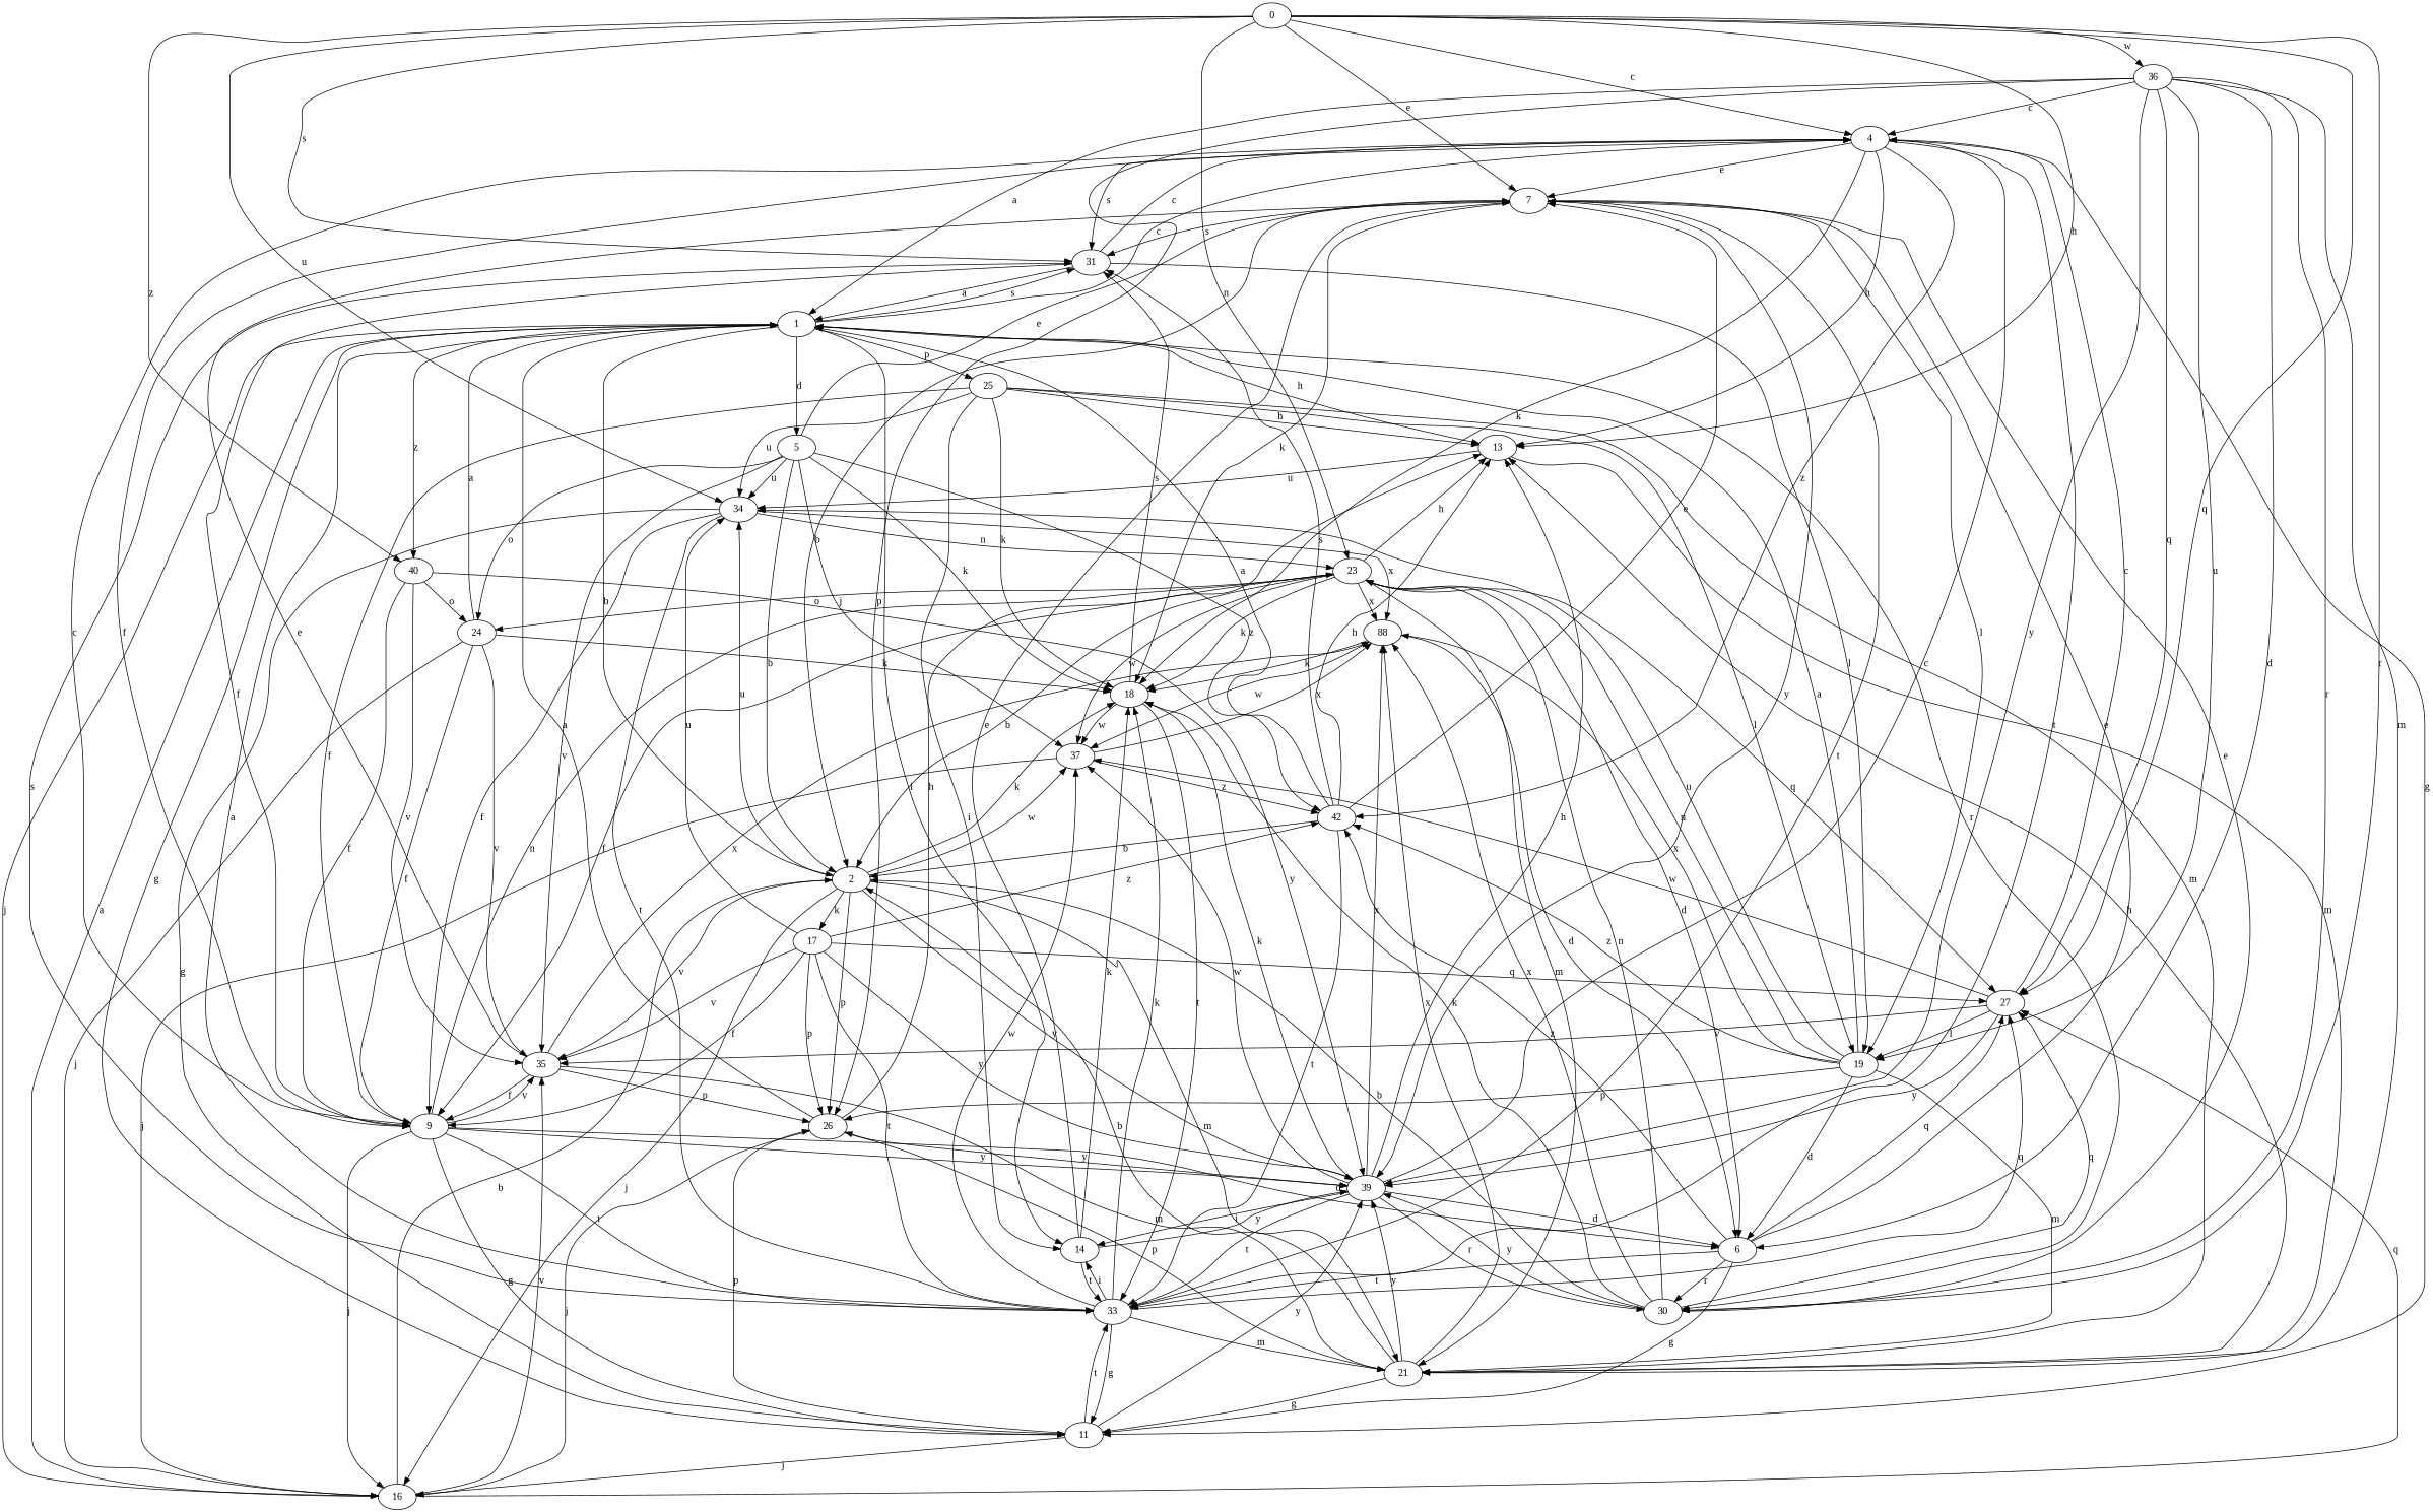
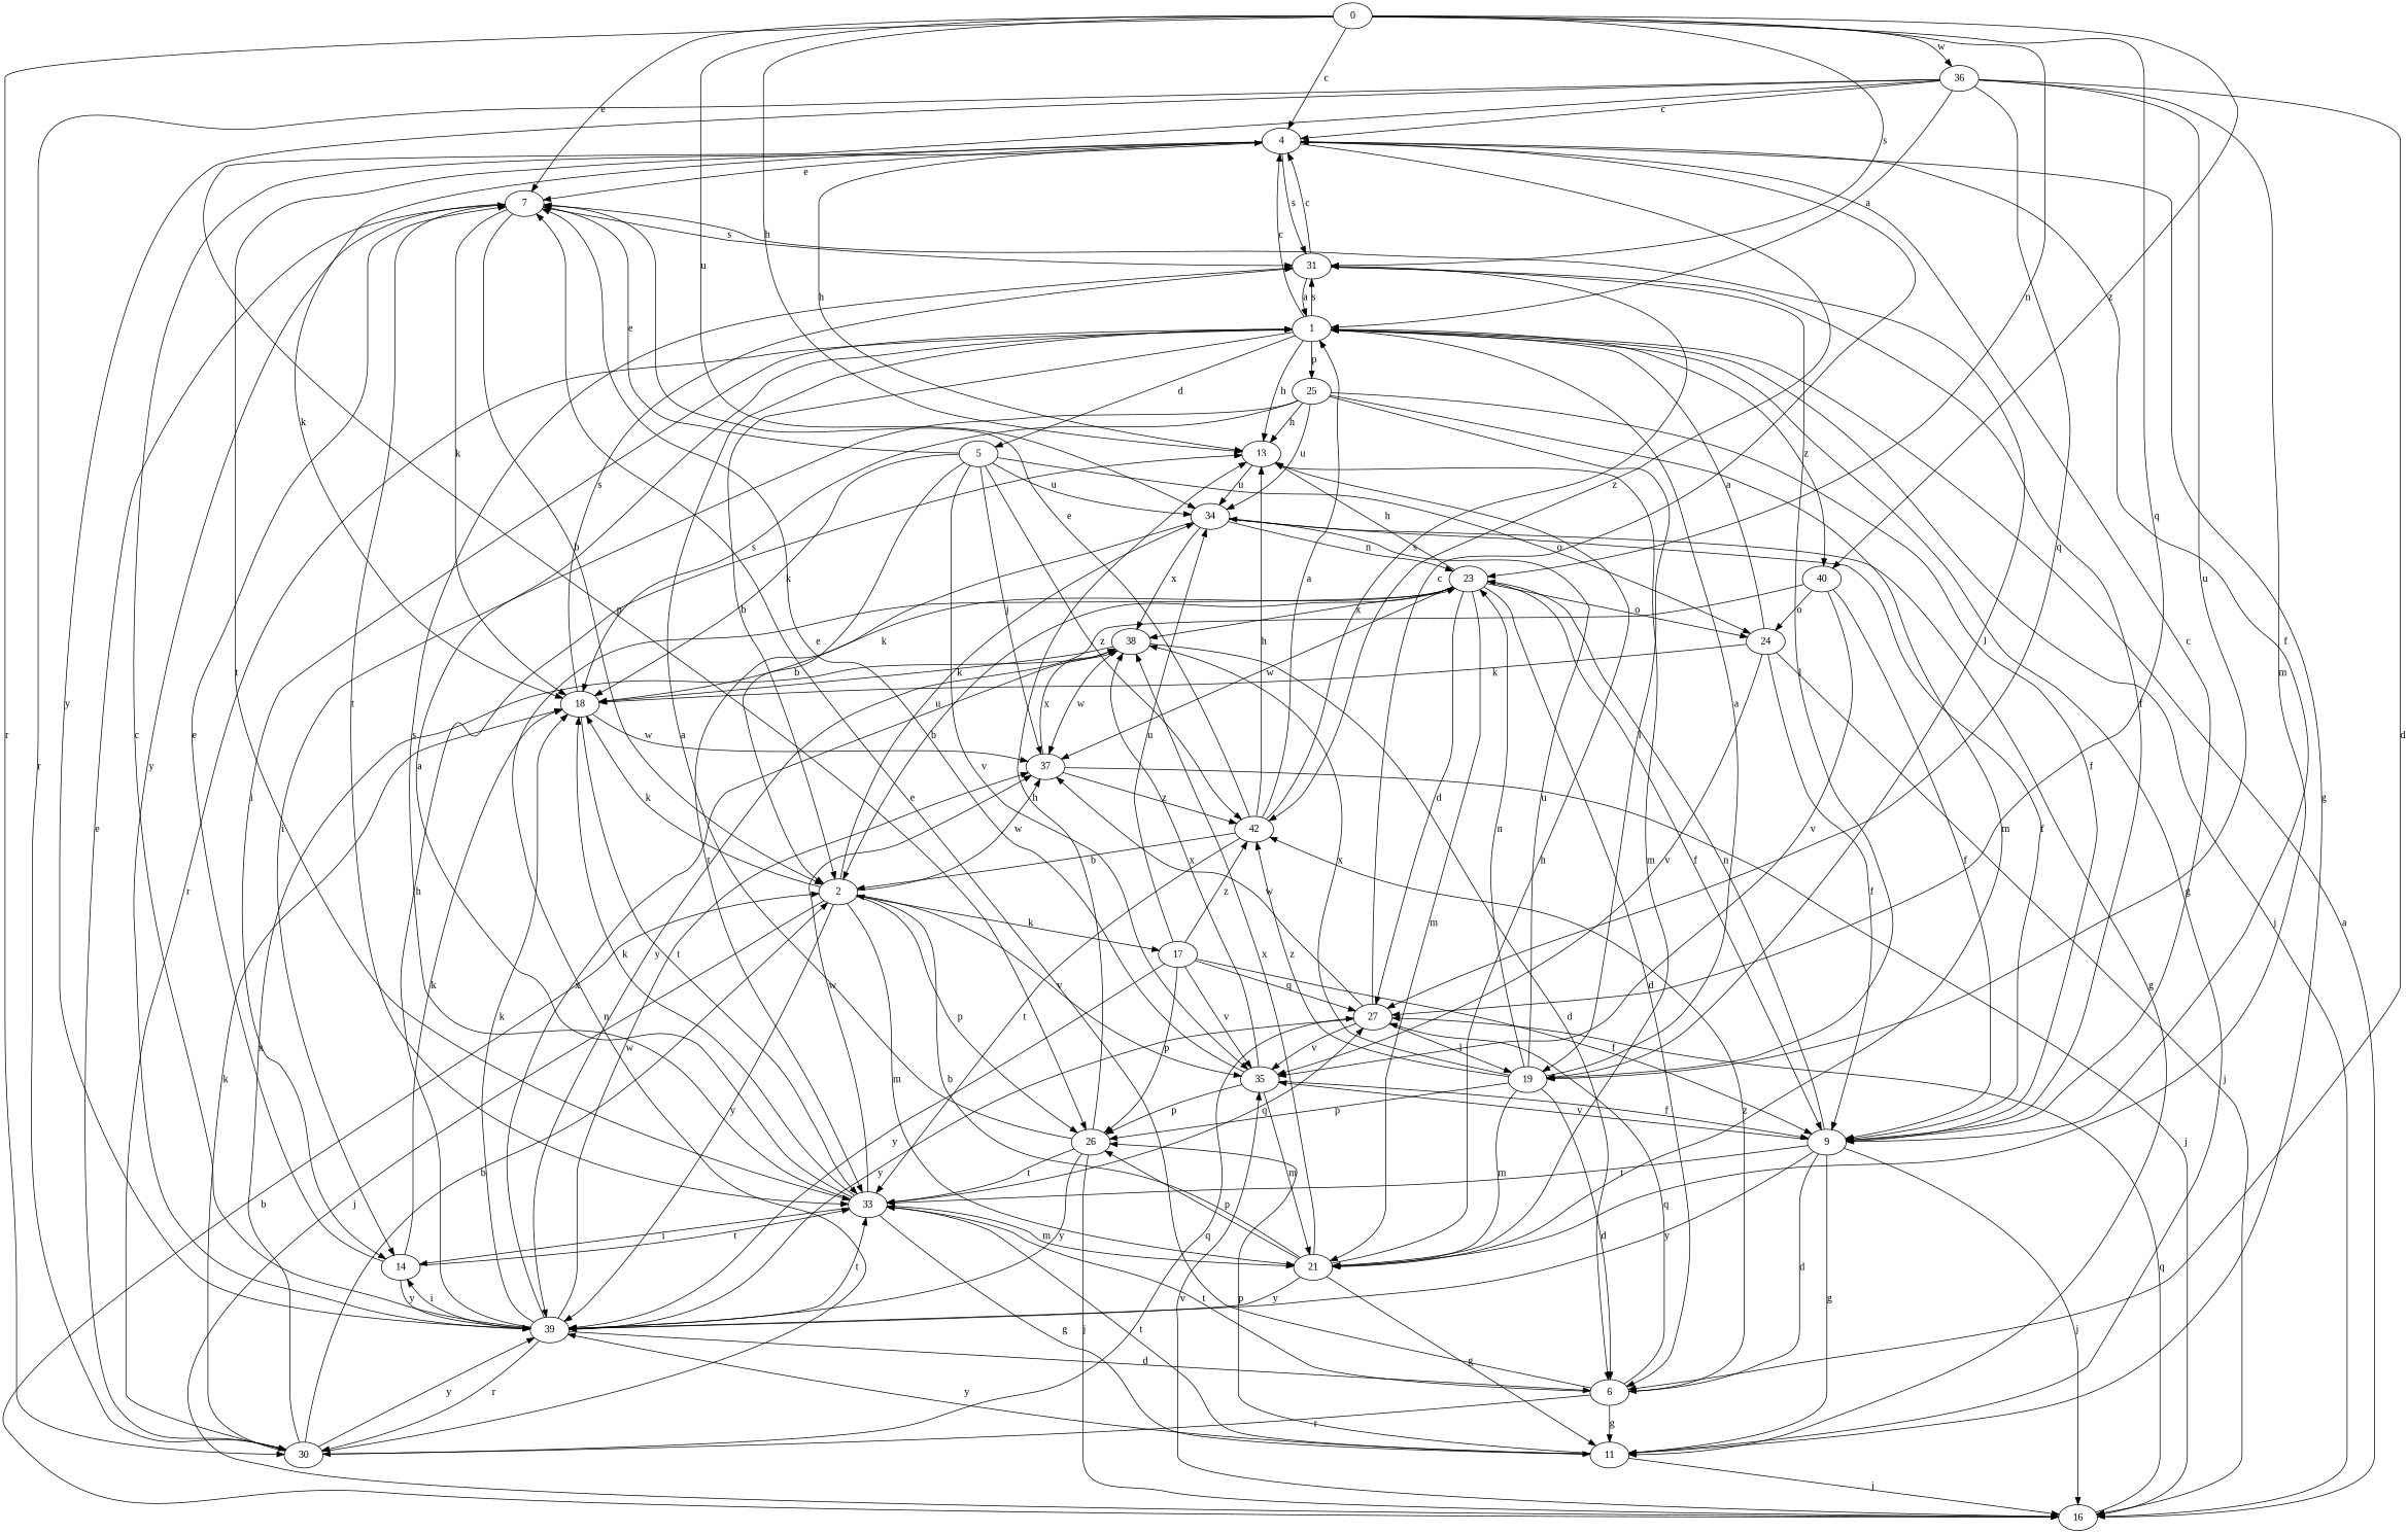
  strict digraph {
    fontname="Liberation Serif"
    node [fontname="Liberation Serif"]
    edge [fontname="Liberation Serif"]
    0
    4
    7
    13
    23
    27
    30
    31
    34
    36
    40
    11
    18
    9
    33
    42
    2
    39
    19
    21
    37
    24
    6
-   38 [label=88]
+   38
    35
    1
    26
    5
    14
    16
    25
    17
    0 -> 4 [label=c]
    0 -> 7 [label=e]
    0 -> 13 [label=h]
    0 -> 23 [label=n]
    0 -> 27 [label=q]
    0 -> 30 [label=r]
    0 -> 31 [label=s]
    0 -> 34 [label=u]
    0 -> 36 [label=w]
    0 -> 40 [label=z]
    4 -> 7 [label=e]
    4 -> 13 [label=h]
    4 -> 31 [label=s]
    4 -> 11 [label=g]
    4 -> 18 [label=k]
    4 -> 9 [label=f]
    4 -> 33 [label=t]
    4 -> 42 [label=z]
    7 -> 31 [label=s]
    7 -> 18 [label=k]
    7 -> 33 [label=t]
    7 -> 2 [label=b]
    7 -> 39 [label=y]
    7 -> 19 [label=l]
    13 -> 34 [label=u]
    13 -> 21 [label=m]
    23 -> 13 [label=h]
-   23 -> 27 [label=q]
+   23 -> 27 [label=d]
    23 -> 18 [label=k]
    23 -> 9 [label=f]
    23 -> 2 [label=b]
    23 -> 21 [label=m]
    23 -> 37 [label=w]
    23 -> 24 [label=o]
    23 -> 6 [label=d]
    23 -> 38 [label=x]
    27 -> 4 [label=c]
    27 -> 39 [label=y]
    27 -> 19 [label=l]
    27 -> 37 [label=w]
    27 -> 35 [label=v]
    30 -> 7 [label=e]
    30 -> 23 [label=n]
    30 -> 27 [label=q]
    30 -> 18 [label=k]
    30 -> 2 [label=b]
    30 -> 39 [label=y]
    30 -> 38 [label=x]
    31 -> 4 [label=c]
    31 -> 9 [label=f]
    31 -> 19 [label=l]
    31 -> 1 [label=a]
    34 -> 23 [label=n]
    34 -> 11 [label=g]
    34 -> 9 [label=f]
    34 -> 33 [label=t]
    34 -> 38 [label=x]
    36 -> 4 [label=c]
    36 -> 27 [label=q]
    36 -> 30 [label=r]
    36 -> 39 [label=y]
    36 -> 19 [label=u]
    36 -> 21 [label=m]
    36 -> 6 [label=d]
    36 -> 1 [label=a]
    36 -> 26 [label=p]
    40 -> 9 [label=f]
    40 -> 39 [label=y]
    40 -> 24 [label=o]
    40 -> 35 [label=v]
    11 -> 33 [label=t]
    11 -> 39 [label=y]
    11 -> 26 [label=p]
    11 -> 16 [label=j]
    18 -> 31 [label=s]
    18 -> 33 [label=t]
    18 -> 37 [label=w]
    9 -> 4 [label=c]
    9 -> 23 [label=n]
    9 -> 11 [label=g]
    9 -> 33 [label=t]
    9 -> 39 [label=y]
    9 -> 6 [label=d]
    9 -> 35 [label=v]
    9 -> 16 [label=j]
    33 -> 27 [label=q]
    33 -> 31 [label=s]
    33 -> 11 [label=g]
    33 -> 18 [label=k]
    33 -> 21 [label=m]
    33 -> 37 [label=w]
    33 -> 1 [label=a]
    33 -> 14 [label=i]
    42 -> 7 [label=e]
    42 -> 13 [label=h]
    42 -> 31 [label=s]
    42 -> 33 [label=t]
    42 -> 2 [label=b]
    42 -> 1 [label=a]
    2 -> 34 [label=u]
    2 -> 18 [label=k]
    2 -> 39 [label=y]
    2 -> 21 [label=m]
    2 -> 37 [label=w]
    2 -> 35 [label=v]
    2 -> 26 [label=p]
    2 -> 16 [label=j]
    2 -> 17 [label=k]
    39 -> 4 [label=c]
    39 -> 13 [label=h]
    39 -> 30 [label=r]
    39 -> 18 [label=k]
    39 -> 33 [label=t]
    39 -> 37 [label=w]
    39 -> 6 [label=d]
    39 -> 38 [label=x]
    39 -> 14 [label=i]
    19 -> 23 [label=n]
    19 -> 34 [label=u]
    19 -> 42 [label=z]
    19 -> 21 [label=m]
    19 -> 6 [label=d]
    19 -> 38 [label=x]
    19 -> 1 [label=a]
    19 -> 26 [label=p]
    21 -> 13 [label=h]
    21 -> 11 [label=g]
    21 -> 2 [label=b]
    21 -> 39 [label=y]
    21 -> 38 [label=x]
    21 -> 26 [label=p]
    37 -> 42 [label=z]
    37 -> 38 [label=x]
    37 -> 16 [label=j]
    24 -> 18 [label=k]
    24 -> 9 [label=f]
    24 -> 35 [label=v]
    24 -> 1 [label=a]
    24 -> 16 [label=j]
    6 -> 7 [label=e]
    6 -> 27 [label=q]
    6 -> 30 [label=r]
    6 -> 11 [label=g]
    6 -> 33 [label=t]
    6 -> 42 [label=z]
    38 -> 18 [label=k]
    38 -> 37 [label=w]
    38 -> 6 [label=d]
    35 -> 7 [label=e]
    35 -> 9 [label=f]
    35 -> 21 [label=m]
    35 -> 38 [label=x]
    35 -> 26 [label=p]
    1 -> 4 [label=c]
    1 -> 13 [label=h]
    1 -> 30 [label=r]
    1 -> 31 [label=s]
    1 -> 40 [label=z]
    1 -> 11 [label=g]
    1 -> 2 [label=b]
    1 -> 5 [label=d]
    1 -> 14 [label=i]
    1 -> 16 [label=j]
    1 -> 25 [label=p]
    26 -> 13 [label=h]
-   17 -> 33 [label=t]
+   26 -> 33 [label=t]
    26 -> 39 [label=y]
    26 -> 1 [label=a]
    26 -> 16 [label=j]
    5 -> 7 [label=e]
    5 -> 34 [label=u]
    5 -> 18 [label=k]
    5 -> 42 [label=z]
    5 -> 2 [label=b]
    5 -> 37 [label=j]
    5 -> 24 [label=o]
    5 -> 35 [label=v]
    14 -> 7 [label=e]
    14 -> 18 [label=k]
    14 -> 33 [label=t]
    14 -> 39 [label=y]
    16 -> 27 [label=q]
    16 -> 2 [label=b]
    16 -> 35 [label=v]
    16 -> 1 [label=a]
    25 -> 13 [label=h]
    25 -> 34 [label=u]
-   25 -> 18 [label=k]
+   25 -> 18 [label=s]
    25 -> 9 [label=f]
    25 -> 19 [label=l]
    25 -> 21 [label=m]
    25 -> 14 [label=i]
    17 -> 27 [label=q]
    17 -> 34 [label=u]
    17 -> 9 [label=f]
    17 -> 42 [label=z]
    17 -> 39 [label=y]
    17 -> 35 [label=v]
    17 -> 26 [label=p]
  }
